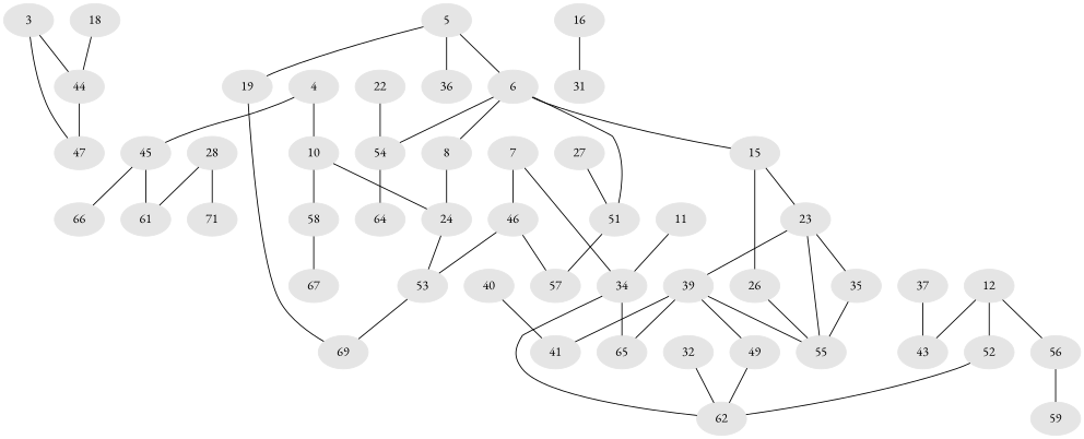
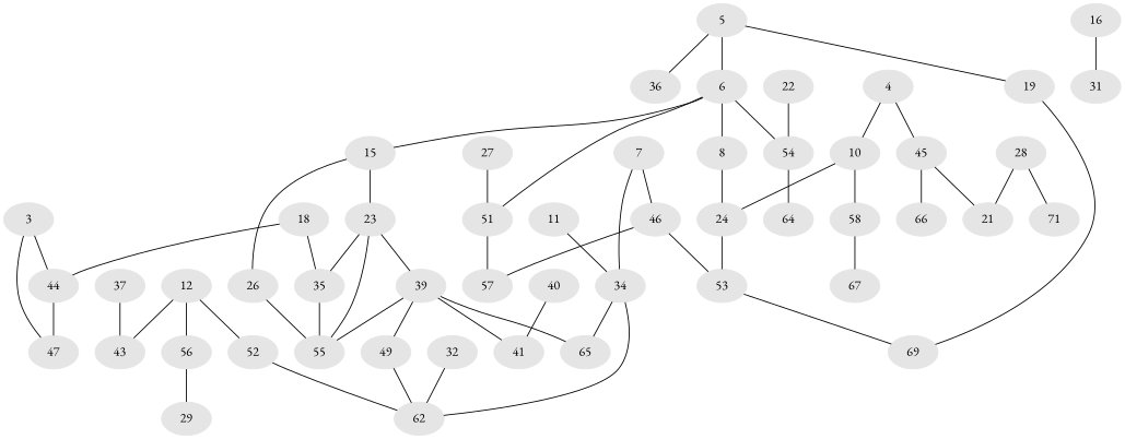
  graph {
    fontname="EB Garamond"
    node [color=gray90 fontname="EB Garamond" style=filled]
    edge [fontname="EB Garamond" weight=1.0]
    3
    47
    44
    4
    10
    45
    24
    58
-   61
+   61 [label=21]
    66
    5
    6
    19
    36
    8
    15
    51
    54
    69
    23
    26
    57
    64
    7
    34
    46
    62
    65
    53
    67
    11
    12
    43
    52
    56
-   59
+   59 [label=29]
    35
    39
    55
    16
    31
    18
    22
    41
    49
    27
    28
    71
    32
    37
    40
    3 -- 47
    3 -- 44
    44 -- 47 [weight=2.0]
    4 -- 10
    4 -- 45
    10 -- 24
    10 -- 58
    45 -- 61
    45 -- 66
    24 -- 53
    58 -- 67
    5 -- 6
    5 -- 19
    5 -- 36
    6 -- 8
    6 -- 15
    6 -- 51
    6 -- 54
    19 -- 69
    8 -- 24
    15 -- 23
    15 -- 26
    51 -- 57
    54 -- 64
    23 -- 35
    23 -- 39
    23 -- 55
    26 -- 55
    7 -- 34
    7 -- 46
    34 -- 62
    34 -- 65
    46 -- 57
    46 -- 53
    53 -- 69
    11 -- 34
    12 -- 43
    12 -- 52
    12 -- 56
    52 -- 62
    56 -- 59
    35 -- 55
    39 -- 65
    39 -- 55
    39 -- 41
    39 -- 49
    16 -- 31
    18 -- 44
+   18 -- 35
    22 -- 54
    49 -- 62
    27 -- 51
    28 -- 61
    28 -- 71
    32 -- 62
    37 -- 43
    40 -- 41
  }
